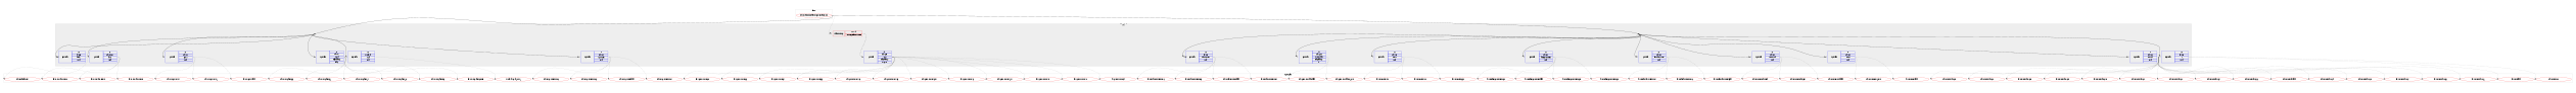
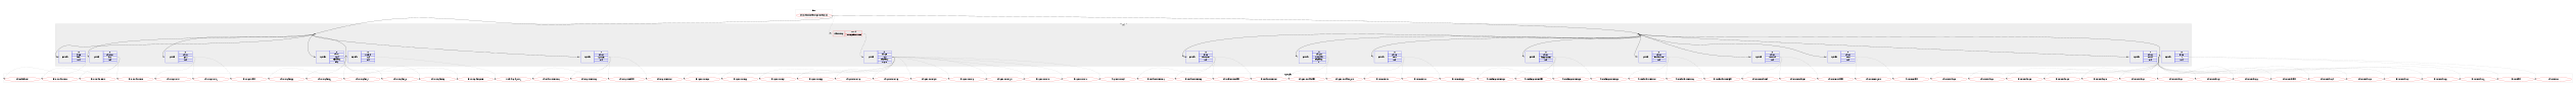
  digraph {
    compound=true
    concentrate=true
    fontname=Helvetica
    fontsize=10
    newrank=true
    rankdir=TB
    ranksep=1.5
    node [color=red fontname=Helvetica fontsize=10]
    edge [arrowhead=vee headport=w style=dotted tailport=e weight=100]
    n1 [label="dev-ros/hector_pose_estimation_core-0.3.0-r1" width=4]
    n2 [color=blue label=<<TABLE BORDER="0" CELLBORDER="1" CELLSPACING="0" CELLPADDING="4" WIDTH="220"><TR><TD ROWSPAN="6" CELLPADDING="30">pack_dep</TD></TR><TR><TD WIDTH="110">no</TD></TR><TR><TD>dev-cpp</TD></TR><TR><TD>eigen</TD></TR><TR><TD>none</TD></TR><TR><TD></TD></TR></TABLE>> shape=none]
    n3 [color=blue label=<<TABLE BORDER="0" CELLBORDER="1" CELLSPACING="0" CELLPADDING="4" WIDTH="220"><TR><TD ROWSPAN="6" CELLPADDING="30">pack_dep</TD></TR><TR><TD WIDTH="110">no</TD></TR><TR><TD>dev-python</TD></TR><TR><TD>empy</TD></TR><TR><TD>none</TD></TR><TR><TD></TD></TR></TABLE>> shape=none]
    n4 [color=blue label=<<TABLE BORDER="0" CELLBORDER="1" CELLSPACING="0" CELLPADDING="4" WIDTH="220"><TR><TD ROWSPAN="6" CELLPADDING="30">pack_dep</TD></TR><TR><TD WIDTH="110">no</TD></TR><TR><TD>dev-util</TD></TR><TR><TD>catkin</TD></TR><TR><TD>none</TD></TR><TR><TD></TD></TR></TABLE>> shape=none]
    n5 [color=blue label=<<TABLE BORDER="0" CELLBORDER="1" CELLSPACING="0" CELLPADDING="4" WIDTH="220"><TR><TD ROWSPAN="6" CELLPADDING="30">pack_dep</TD></TR><TR><TD WIDTH="110">no</TD></TR><TR><TD>dev-util</TD></TR><TR><TD>cmake</TD></TR><TR><TD>greaterequal</TD></TR><TR><TD>3.9.6</TD></TR></TABLE>> shape=none]
    n6 [color=blue label=<<TABLE BORDER="0" CELLBORDER="1" CELLSPACING="0" CELLPADDING="4" WIDTH="220"><TR><TD ROWSPAN="6" CELLPADDING="30">pack_dep</TD></TR><TR><TD WIDTH="110">no</TD></TR><TR><TD>sys-devel</TD></TR><TR><TD>make</TD></TR><TR><TD>none</TD></TR><TR><TD></TD></TR></TABLE>> shape=none]
    n7 [color=blue label=<<TABLE BORDER="0" CELLBORDER="1" CELLSPACING="0" CELLPADDING="4" WIDTH="220"><TR><TD ROWSPAN="6" CELLPADDING="30">pack_dep</TD></TR><TR><TD WIDTH="110">no</TD></TR><TR><TD>dev-ros</TD></TR><TR><TD>nav_msgs</TD></TR><TR><TD>none</TD></TR><TR><TD></TD></TR></TABLE>> shape=none]
    n8 [color=blue label=<<TABLE BORDER="0" CELLBORDER="1" CELLSPACING="0" CELLPADDING="4" WIDTH="220"><TR><TD ROWSPAN="6" CELLPADDING="30">pack_dep</TD></TR><TR><TD WIDTH="110">no</TD></TR><TR><TD>dev-lang</TD></TR><TR><TD>python</TD></TR><TR><TD>greaterequal</TD></TR><TR><TD>2.7.5-r2</TD></TR></TABLE>> shape=none]
    n9 [label=<<TABLE BORDER="0" CELLBORDER="1" CELLSPACING="0" CELLPADDING="4"><TR><TD ROWSPAN="3" CELLPADDING="10">use_conditional</TD></TR><TR><TD>positive</TD></TR><TR><TD>python_targets_python3_7</TD></TR></TABLE>> shape=none]
    n10 [color=blue label=<<TABLE BORDER="0" CELLBORDER="1" CELLSPACING="0" CELLPADDING="4" WIDTH="220"><TR><TD ROWSPAN="6" CELLPADDING="30">pack_dep</TD></TR><TR><TD WIDTH="110">no</TD></TR><TR><TD>dev-ros</TD></TR><TR><TD>sensor_msgs</TD></TR><TR><TD>none</TD></TR><TR><TD></TD></TR></TABLE>> shape=none]
    n11 [color=blue label=<<TABLE BORDER="0" CELLBORDER="1" CELLSPACING="0" CELLPADDING="4" WIDTH="220"><TR><TD ROWSPAN="6" CELLPADDING="30">pack_dep</TD></TR><TR><TD WIDTH="110">no</TD></TR><TR><TD>dev-lang</TD></TR><TR><TD>python-exec</TD></TR><TR><TD>greaterequal</TD></TR><TR><TD>2</TD></TR></TABLE>> shape=none]
    n12 [color=blue label=<<TABLE BORDER="0" CELLBORDER="1" CELLSPACING="0" CELLPADDING="4" WIDTH="220"><TR><TD ROWSPAN="6" CELLPADDING="30">pack_dep</TD></TR><TR><TD WIDTH="110">no</TD></TR><TR><TD>dev-libs</TD></TR><TR><TD>boost</TD></TR><TR><TD>none</TD></TR><TR><TD></TD></TR></TABLE>> shape=none]
    n13 [color=blue label=<<TABLE BORDER="0" CELLBORDER="1" CELLSPACING="0" CELLPADDING="4" WIDTH="220"><TR><TD ROWSPAN="6" CELLPADDING="30">pack_dep</TD></TR><TR><TD WIDTH="110">no</TD></TR><TR><TD>dev-ros</TD></TR><TR><TD>geographic_msgs</TD></TR><TR><TD>none</TD></TR><TR><TD></TD></TR></TABLE>> shape=none]
    n14 [color=blue label=<<TABLE BORDER="0" CELLBORDER="1" CELLSPACING="0" CELLPADDING="4" WIDTH="220"><TR><TD ROWSPAN="6" CELLPADDING="30">pack_dep</TD></TR><TR><TD WIDTH="110">no</TD></TR><TR><TD>dev-ros</TD></TR><TR><TD>geometry_msgs</TD></TR><TR><TD>none</TD></TR><TR><TD></TD></TR></TABLE>> shape=none]
    n15 [color=blue label=<<TABLE BORDER="0" CELLBORDER="1" CELLSPACING="0" CELLPADDING="4" WIDTH="220"><TR><TD ROWSPAN="6" CELLPADDING="30">pack_dep</TD></TR><TR><TD WIDTH="110">no</TD></TR><TR><TD>dev-ros</TD></TR><TR><TD>rosconsole</TD></TR><TR><TD>none</TD></TR><TR><TD></TD></TR></TABLE>> shape=none]
    n16 [color=blue label=<<TABLE BORDER="0" CELLBORDER="1" CELLSPACING="0" CELLPADDING="4" WIDTH="220"><TR><TD ROWSPAN="6" CELLPADDING="30">pack_dep</TD></TR><TR><TD WIDTH="110">no</TD></TR><TR><TD>dev-ros</TD></TR><TR><TD>roscpp</TD></TR><TR><TD>none</TD></TR><TR><TD></TD></TR></TABLE>> shape=none]
    n17 [color=blue label=<<TABLE BORDER="0" CELLBORDER="1" CELLSPACING="0" CELLPADDING="4" WIDTH="220"><TR><TD ROWSPAN="6" CELLPADDING="30">pack_dep</TD></TR><TR><TD WIDTH="110">no</TD></TR><TR><TD>dev-ros</TD></TR><TR><TD>rostime</TD></TR><TR><TD>none</TD></TR><TR><TD></TD></TR></TABLE>> shape=none]
    n18 [color=blue label=<<TABLE BORDER="0" CELLBORDER="1" CELLSPACING="0" CELLPADDING="4" WIDTH="220"><TR><TD ROWSPAN="6" CELLPADDING="30">pack_dep</TD></TR><TR><TD WIDTH="110">no</TD></TR><TR><TD>dev-ros</TD></TR><TR><TD>tf</TD></TR><TR><TD>none</TD></TR><TR><TD></TD></TR></TABLE>> shape=none]
    n19 [label="dev-cpp/eigen-3.3.7" width=4]
    n20 [label="dev-python/empy-3.3-r1" width=4]
    n21 [label="dev-python/empy-3.3.2" width=4]
    n22 [label="dev-python/empy-3.3.3" width=4]
    n23 [label="dev-util/catkin-0.7.14" width=4]
    n24 [label="dev-util/catkin-0.7.17" width=4]
    n25 [label="dev-util/catkin-9999" width=4]
    n26 [label="dev-util/cmake-3.13.5" width=4]
    n27 [label="dev-util/cmake-3.14.6" width=4]
    n28 [label="dev-util/cmake-3.14.7" width=4]
    n29 [label="dev-util/cmake-3.15.4" width=4]
    n30 [label="dev-util/cmake-3.15.5" width=4]
    n31 [label="dev-util/cmake-3.16.0_rc3" width=4]
    n32 [label="sys-devel/make-4.2.1-r4" width=4]
    n33 [label="dev-lang/python-2.7.15" width=4]
    n34 [label="dev-lang/python-2.7.16" width=4]
    n35 [label="dev-lang/python-3.5.5" width=4]
    n36 [label="dev-lang/python-3.5.7" width=4]
    n37 [label="dev-lang/python-3.6.5" width=4]
    n38 [label="dev-lang/python-3.6.8" width=4]
    n39 [label="dev-lang/python-3.6.9" width=4]
    n40 [label="dev-lang/python-3.7.2" width=4]
    n41 [label="dev-lang/python-3.7.3" width=4]
    n42 [label="dev-lang/python-3.7.4-r1" width=4]
    n43 [label="dev-lang/python-3.7.5" width=4]
    n44 [label="dev-lang/python-3.7.5-r1" width=4]
    n45 [label="dev-lang/python-exec-2.4.6-r1" width=4]
    n46 [label="dev-lang/python-exec-9999" width=4]
    n47 [label="dev-libs/boost-1.65.0" width=4]
    n48 [label="dev-libs/boost-1.70.0" width=4]
    n49 [label="dev-libs/boost-1.71.0" width=4]
    n50 [label="dev-ros/geographic_msgs-0.5.0" width=4]
    n51 [label="dev-ros/geographic_msgs-0.5.2" width=4]
    n52 [label="dev-ros/geographic_msgs-0.5.3" width=4]
    n53 [label="dev-ros/geographic_msgs-9999" width=4]
-   n54 [label="dev-ros/eigen_msgs-1.12.6" width=4]
+   n54 [label="dev-ros/geometry_msgs-1.12.6" width=4]
    n55 [label="dev-ros/geometry_msgs-1.12.7" width=4]
    n56 [label="dev-ros/geometry_msgs-9599" width=4]
    n57 [label="dev-ros/nav_msgs-1.12.5" width=4]
-   n58 [label="dev-ros/nav_msgs-1.12.6" width=4]
+   n58 [label="dev-ros/empy_msgs-1.12.6" width=4]
    n59 [label="dev-ros/nav_msgs-1.12.7" width=4]
    n60 [label="dev-ros/nav_msgs-9999" width=4]
    n61 [label="dev-ros/rosconsole-1.53.7" width=4]
    n62 [label="dev-ros/rosconsole-1.13.9" width=4]
    n63 [label="dev-ros/rosconsole-9999" width=4]
    n64 [label="dev-ros/roscpp-1.14.3-r1" width=4]
    n65 [label="dev-ros/roscpp-9999" width=4]
    n66 [label="dev-ros/rostime-0.5.6" width=4]
    n67 [label="dev-ros/rostime-0.5.7" width=4]
    n68 [label="dev-ros/rostime-0.6.0" width=4]
    n69 [label="dev-ros/rostime-0.6.1" width=4]
    n70 [label="dev-ros/rostime-0.6.10" width=4]
    n71 [label="dev-ros/rostime-0.6.11" width=4]
    n72 [label="dev-ros/rostime-0.6.12" width=4]
    n73 [label="dev-ros/rostime-0.6.2" width=4]
    n74 [label="dev-ros/rostime-0.6.3" width=4]
    n75 [label="dev-ros/rostime-0.6.4" width=4]
    n76 [label="dev-ros/rostime-0.6.5" width=4]
    n77 [label="dev-ros/rostime-0.6.7" width=4]
    n78 [label="dev-ros/rostime-0.6.8" width=4]
    n79 [label="dev-ros/rostime-0.6.9" width=4]
    n80 [label="dev-ros/rostime-9999" width=4]
    n81 [label="dev-ros/sensor_msgs-1.12.5" width=4]
    n82 [label="dev-ros/sensor_msgs-1.12.6" width=4]
    n83 [label="dev-ros/sensor_msgs-1.12.7" width=4]
    n84 [label="dev-ros/sensor_msgs-9999" width=4]
    n85 [label="dev-ros/tf-1.12.0" width=4]
    n86 [label="dev-ros/tf-9999" width=4]
    subgraph cluster_1 {
      color=gray
      label=<<i>ebuild</i>>
      rank=same
      n1
    }
    subgraph cluster_2 {
      color=gray
      label=<<i>dependencies</i>>
      subgraph cluster_3 {
        color=gray
        fillcolor="#eeeeee"
        label=<<i>compile</i>>
        style=filled
        subgraph sub_4 {
          color=gray
          fillcolor="#eeeeee"
          label=<<i>compile</i>>
          style=filled
          n2
        }
        subgraph sub_5 {
          color=gray
          fillcolor="#eeeeee"
          label=<<i>compile</i>>
          style=filled
          n3
        }
        subgraph sub_6 {
          color=gray
          fillcolor="#eeeeee"
          label=<<i>compile</i>>
          style=filled
          n4
        }
        subgraph sub_7 {
          color=gray
          fillcolor="#eeeeee"
          label=<<i>compile</i>>
          style=filled
          n5
        }
        subgraph sub_8 {
          color=gray
          fillcolor="#eeeeee"
          label=<<i>compile</i>>
          style=filled
          n6
        }
      }
      subgraph cluster_9 {
        color=gray
        fillcolor="#eeeeee"
        label=<<i>compile and run</i>>
        style=filled
        subgraph sub_10 {
          color=gray
          fillcolor="#eeeeee"
          label=<<i>compile and run</i>>
          style=filled
          n7
        }
        subgraph sub_11 {
          color=gray
          fillcolor="#eeeeee"
          label=<<i>compile and run</i>>
          style=filled
          n9
          subgraph sub_12 {
            color=gray
            fillcolor="#eeeeee"
            label=<<i>compile and run</i>>
            style=filled
            n8
          }
        }
        subgraph sub_13 {
          color=gray
          fillcolor="#eeeeee"
          label=<<i>compile and run</i>>
          style=filled
          n10
        }
        subgraph sub_14 {
          color=gray
          fillcolor="#eeeeee"
          label=<<i>compile and run</i>>
          style=filled
          n11
        }
        subgraph sub_15 {
          color=gray
          fillcolor="#eeeeee"
          label=<<i>compile and run</i>>
          style=filled
          n12
        }
        subgraph sub_16 {
          color=gray
          fillcolor="#eeeeee"
          label=<<i>compile and run</i>>
          style=filled
          n13
        }
        subgraph sub_17 {
          color=gray
          fillcolor="#eeeeee"
          label=<<i>compile and run</i>>
          style=filled
          n14
        }
        subgraph sub_18 {
          color=gray
          fillcolor="#eeeeee"
          label=<<i>compile and run</i>>
          style=filled
          n15
        }
        subgraph sub_19 {
          color=gray
          fillcolor="#eeeeee"
          label=<<i>compile and run</i>>
          style=filled
          n16
        }
        subgraph sub_20 {
          color=gray
          fillcolor="#eeeeee"
          label=<<i>compile and run</i>>
          style=filled
          n17
        }
        subgraph sub_21 {
          color=gray
          fillcolor="#eeeeee"
          label=<<i>compile and run</i>>
          style=filled
          n18
        }
      }
      subgraph cluster_22 {
        color=gray
        fillcolor="#eeeeee"
        label=<<i>run</i>>
        style=filled
      }
    }
    subgraph cluster_23 {
      color=gray
      label=<<i>candidates</i>>
      rank=same
      subgraph sub_24 {
        color=black
        label=<<i>candidates</i>>
        nodesep=1
        rank=same
        n19
      }
      subgraph sub_25 {
        color=black
        label=<<i>candidates</i>>
        nodesep=1
        rank=same
        n20
        n21
        n22
      }
      subgraph sub_26 {
        color=black
        label=<<i>candidates</i>>
        nodesep=1
        rank=same
        n23
        n24
        n25
      }
      subgraph sub_27 {
        color=black
        label=<<i>candidates</i>>
        nodesep=1
        rank=same
        n26
        n27
        n28
        n29
        n30
        n31
      }
      subgraph sub_28 {
        color=black
        label=<<i>candidates</i>>
        nodesep=1
        rank=same
        n32
      }
      subgraph sub_29 {
        color=black
        label=<<i>candidates</i>>
        nodesep=1
        rank=same
        n33
        n34
        n35
        n36
        n37
        n38
        n39
        n40
        n41
        n42
        n43
        n44
      }
      subgraph sub_30 {
        color=black
        label=<<i>candidates</i>>
        nodesep=1
        rank=same
        n45
        n46
      }
      subgraph sub_31 {
        color=black
        label=<<i>candidates</i>>
        nodesep=1
        rank=same
        n47
        n48
        n49
      }
      subgraph sub_32 {
        color=black
        label=<<i>candidates</i>>
        nodesep=1
        rank=same
        n50
        n51
        n52
        n53
      }
      subgraph sub_33 {
        color=black
        label=<<i>candidates</i>>
        nodesep=1
        rank=same
        n54
        n55
        n56
      }
      subgraph sub_34 {
        color=black
        label=<<i>candidates</i>>
        nodesep=1
        rank=same
        n57
        n58
        n59
        n60
      }
      subgraph sub_35 {
        color=black
        label=<<i>candidates</i>>
        nodesep=1
        rank=same
        n61
        n62
        n63
      }
      subgraph sub_36 {
        color=black
        label=<<i>candidates</i>>
        nodesep=1
        rank=same
        n64
        n65
      }
      subgraph sub_37 {
        color=black
        label=<<i>candidates</i>>
        nodesep=1
        rank=same
        n66
        n67
        n68
        n69
        n70
        n71
        n72
        n73
        n74
        n75
        n76
        n77
        n78
        n79
        n80
      }
      subgraph sub_38 {
        color=black
        label=<<i>candidates</i>>
        nodesep=1
        rank=same
        n81
        n82
        n83
        n84
      }
      subgraph sub_39 {
        color=black
        label=<<i>candidates</i>>
        nodesep=1
        rank=same
        n85
        n86
      }
    }
    n1 -> n2 [style=solid weight=20]
    n1 -> n3 [style=solid weight=20]
    n1 -> n4 [style=solid weight=20]
    n1 -> n5 [style=solid weight=20]
    n1 -> n6 [style=solid weight=20]
    n1 -> n7 [arrowhead=odotvee style=solid weight=20]
    n1 -> n9 [arrowhead=odotvee weight=20]
    n1 -> n10 [arrowhead=odotvee style=solid weight=20]
    n1 -> n11 [arrowhead=odotvee style=solid weight=20]
    n1 -> n12 [arrowhead=odotvee style=solid weight=20]
    n1 -> n13 [arrowhead=odotvee style=solid weight=20]
    n1 -> n14 [arrowhead=odotvee style=solid weight=20]
    n1 -> n15 [arrowhead=odotvee style=solid weight=20]
    n1 -> n16 [arrowhead=odotvee style=solid weight=20]
    n1 -> n17 [arrowhead=odotvee style=solid weight=20]
    n1 -> n18 [arrowhead=odotvee style=solid weight=20]
    n2 -> n19
    n3 -> n20
    n3 -> n21
    n3 -> n22
    n4 -> n23
    n4 -> n24
    n4 -> n25
    n5 -> n26
    n5 -> n27
    n5 -> n28
    n5 -> n29
    n5 -> n30
    n5 -> n31
    n6 -> n32
    n7 -> n57
    n7 -> n58
    n7 -> n59
    n7 -> n60
    n8 -> n33
    n8 -> n34
    n8 -> n35
    n8 -> n36
    n8 -> n37
    n8 -> n38
    n8 -> n39
    n8 -> n40
    n8 -> n41
    n8 -> n42
    n8 -> n43
    n8 -> n44
    n9 -> n8 [style=dashed weight=20]
    n10 -> n81
    n10 -> n82
    n10 -> n83
    n10 -> n84
    n11 -> n45
    n11 -> n46
    n12 -> n47
    n12 -> n48
    n12 -> n49
    n13 -> n50
    n13 -> n51
    n13 -> n52
    n13 -> n53
    n14 -> n54
    n14 -> n55
    n14 -> n56
    n15 -> n61
    n15 -> n62
    n15 -> n63
    n16 -> n64
    n16 -> n65
    n17 -> n66
    n17 -> n67
    n17 -> n68
    n17 -> n69
    n17 -> n70
    n17 -> n71
    n17 -> n72
    n17 -> n73
    n17 -> n74
    n17 -> n75
    n17 -> n76
    n17 -> n77
    n17 -> n78
    n17 -> n79
    n17 -> n80
    n18 -> n85
    n18 -> n86
  }
